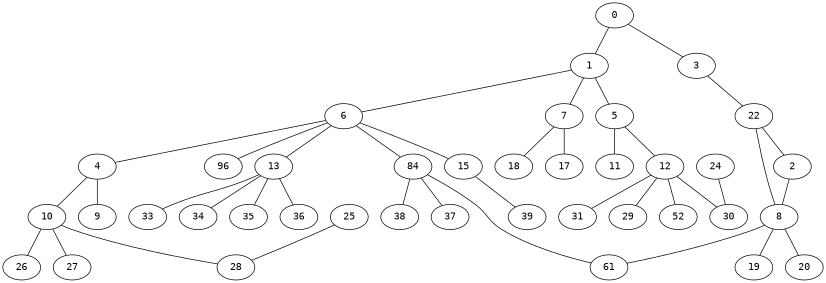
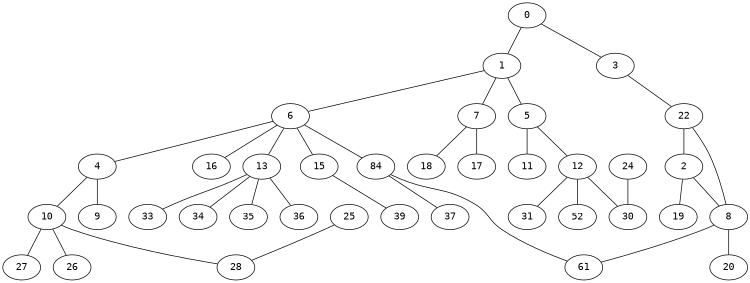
  graph {
    fontname="DejaVu Sans Mono"
    node [fontname="DejaVu Sans Mono"]
    edge [fontname="DejaVu Sans Mono"]
    0
    1
    3
    5
    6
    7
    2
    8
    22
    4
    10
    9
    11
    12
-   16 [label=96]
+   16
    13
    n17 [label=84]
    15
    18
    17
    19
    20
    n23 [label=61]
    28
    26
    27
    n27 [label=52]
    31
    30
-   29
    33
    34
    35
    36
-   38
    37
    39
    24
    25
    0 -- 1
    0 -- 3
    1 -- 5
    1 -- 6
    1 -- 7
    3 -- 22
    5 -- 11
    5 -- 12
    6 -- 4
    6 -- 16
    6 -- 13
    6 -- n17
    6 -- 15
    7 -- 18
    7 -- 17
    2 -- 8
    8 -- 22
-   8 -- 19
+   2 -- 19
    8 -- 20
    8 -- n23
    22 -- 2
    4 -- 10
    4 -- 9
    10 -- 28
    10 -- 26
    10 -- 27
    12 -- n27
    12 -- 31
    12 -- 30
-   12 -- 29
    13 -- 33
    13 -- 34
    13 -- 35
    13 -- 36
    n17 -- n23
-   n17 -- 38
    n17 -- 37
    15 -- 39
    24 -- 30
    25 -- 28
  }
